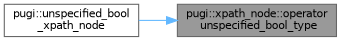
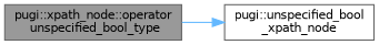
  digraph {
    rankdir=LR
    node [fontname=Helvetica fontsize=10 shape=box style=filled]
    n1 [color=gray40 fillcolor=grey60 fontcolor=black height=0.2 label="pugi::xpath_node::operator\l unspecified_bool_type" width=0.4]
    n2 [color=grey40 fillcolor=white height=0.2 label="pugi::unspecified_bool\l_xpath_node" width=0.4]
-   n2 -> n1 [color=steelblue1 fontname=Helvetica fontsize=10 labelfontname=Helvetica labelfontsize=10 style=solid]
+   n1 -> n2 [color=steelblue1 fontname=Helvetica fontsize=10 labelfontname=Helvetica labelfontsize=10 style=solid]
  }
